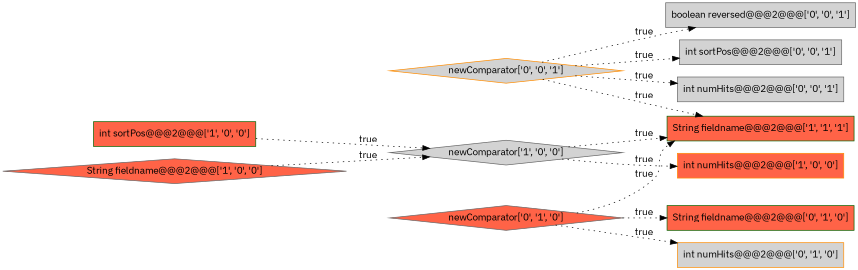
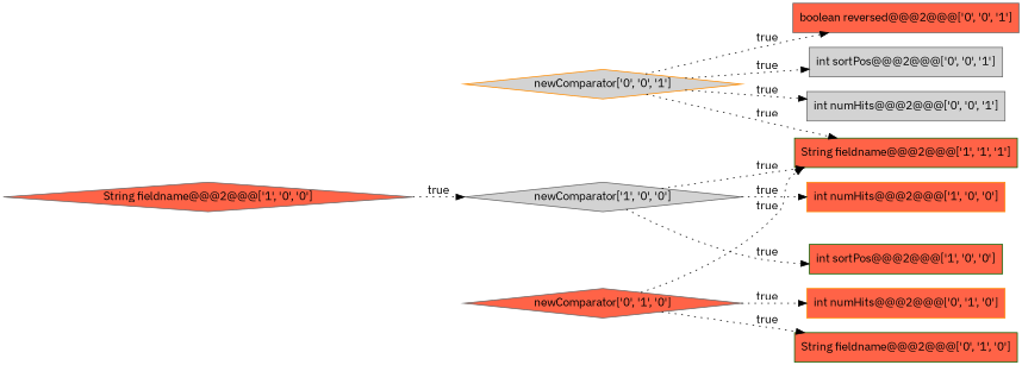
  digraph {
    fontname="IBM Plex Sans"
    rankdir=LR
    node [color=gray40 fillcolor=tomato fontname="IBM Plex Sans" shape=box style=filled]
    edge [fontname="IBM Plex Sans" style=dotted]
    n1 [color=darkgreen label="String fieldname@@@2@@@['1', '1', '1']"]
    n2 [color=darkorange fillcolor=lightgray label="newComparator['0', '0', '1']" shape=diamond]
    n3 [fillcolor=lightgray label="int sortPos@@@2@@@['0', '0', '1']"]
    n4 [fillcolor=lightgray label="int numHits@@@2@@@['0', '0', '1']"]
-   n5 [fillcolor=lightgray label="boolean reversed@@@2@@@['0', '0', '1']"]
+   n5 [label="boolean reversed@@@2@@@['0', '0', '1']"]
    n6 [color=darkgreen label="int sortPos@@@2@@@['1', '0', '0']"]
    n7 [label="String fieldname@@@2@@@['1', '0', '0']" shape=diamond]
    n8 [fillcolor=lightgray label="newComparator['1', '0', '0']" shape=diamond]
    n9 [label="newComparator['0', '1', '0']" shape=diamond]
    n10 [color=darkgreen label="String fieldname@@@2@@@['0', '1', '0']"]
-   n11 [color=darkorange fillcolor=lightgray label="int numHits@@@2@@@['0', '1', '0']"]
+   n11 [color=darkorange label="int numHits@@@2@@@['0', '1', '0']"]
    n12 [color=darkorange label="int numHits@@@2@@@['1', '0', '0']"]
    n2 -> n1 [label=true]
    n2 -> n3 [label=true]
    n2 -> n4 [label=true]
    n2 -> n5 [label=true]
    n7 -> n8 [label=true]
    n8 -> n1 [label=true]
-   n6 -> n8 [label=true]
+   n8 -> n6 [label=true]
    n8 -> n12 [label=true]
    n9 -> n1 [label=true]
    n9 -> n10 [label=true]
    n9 -> n11 [label=true]
  }
